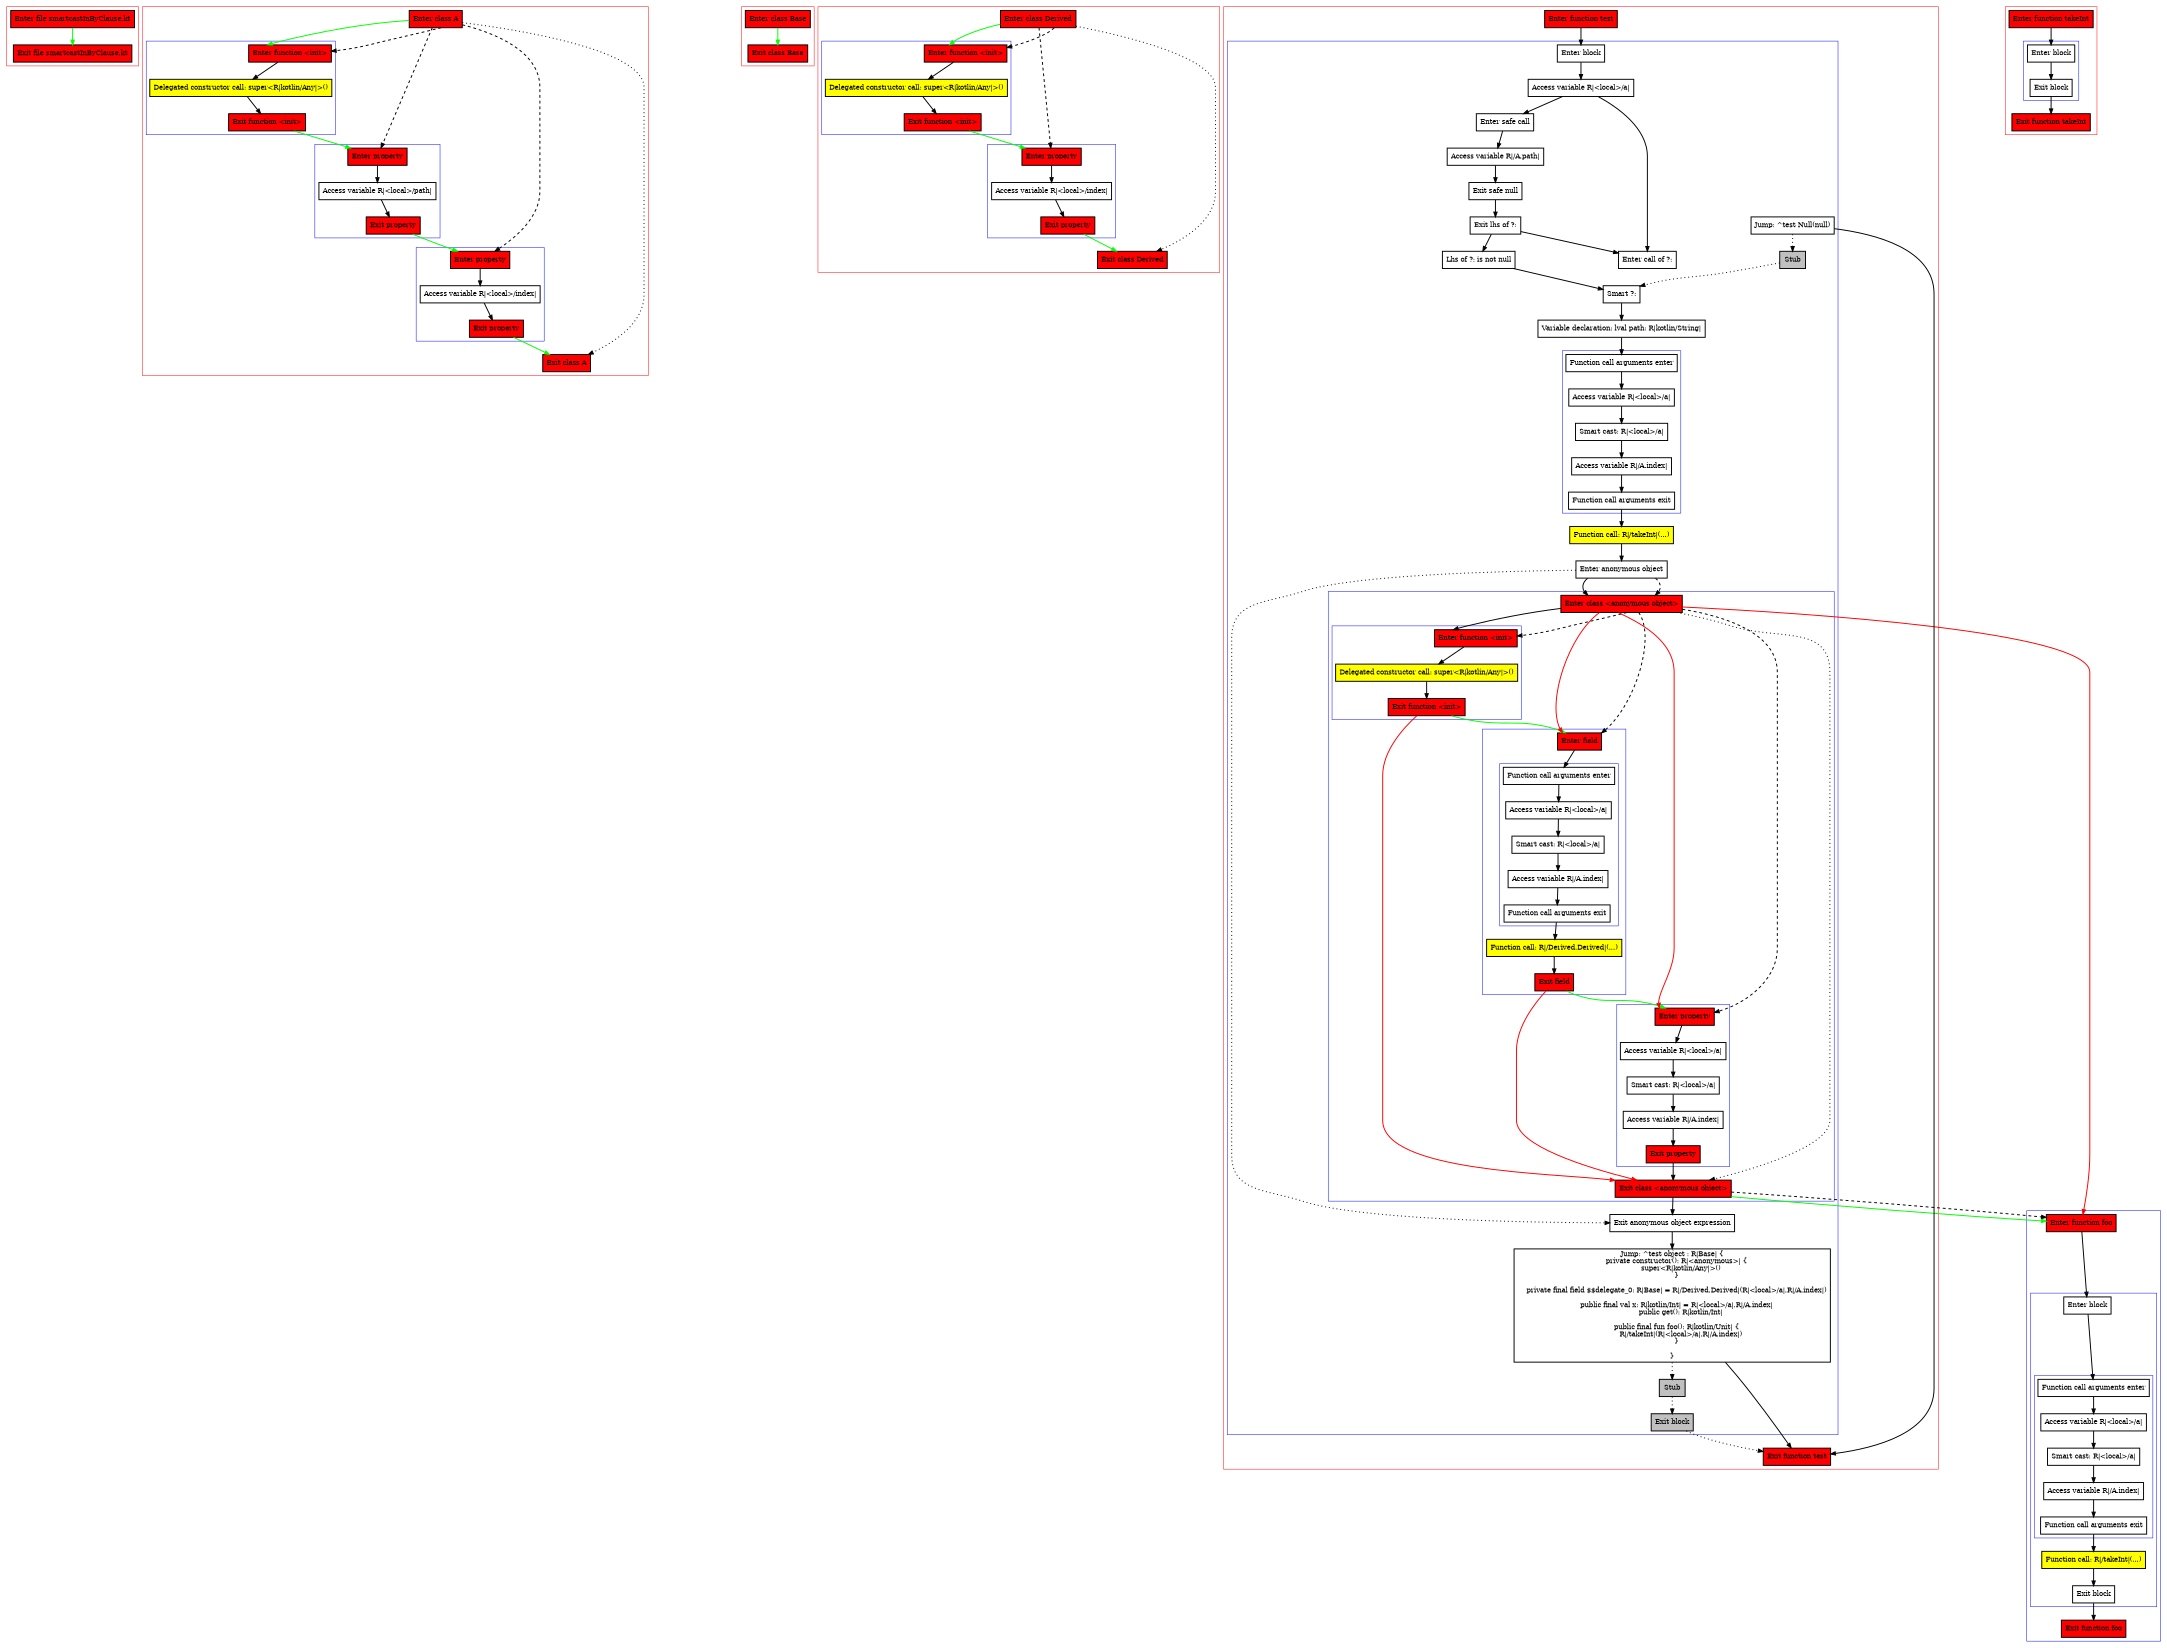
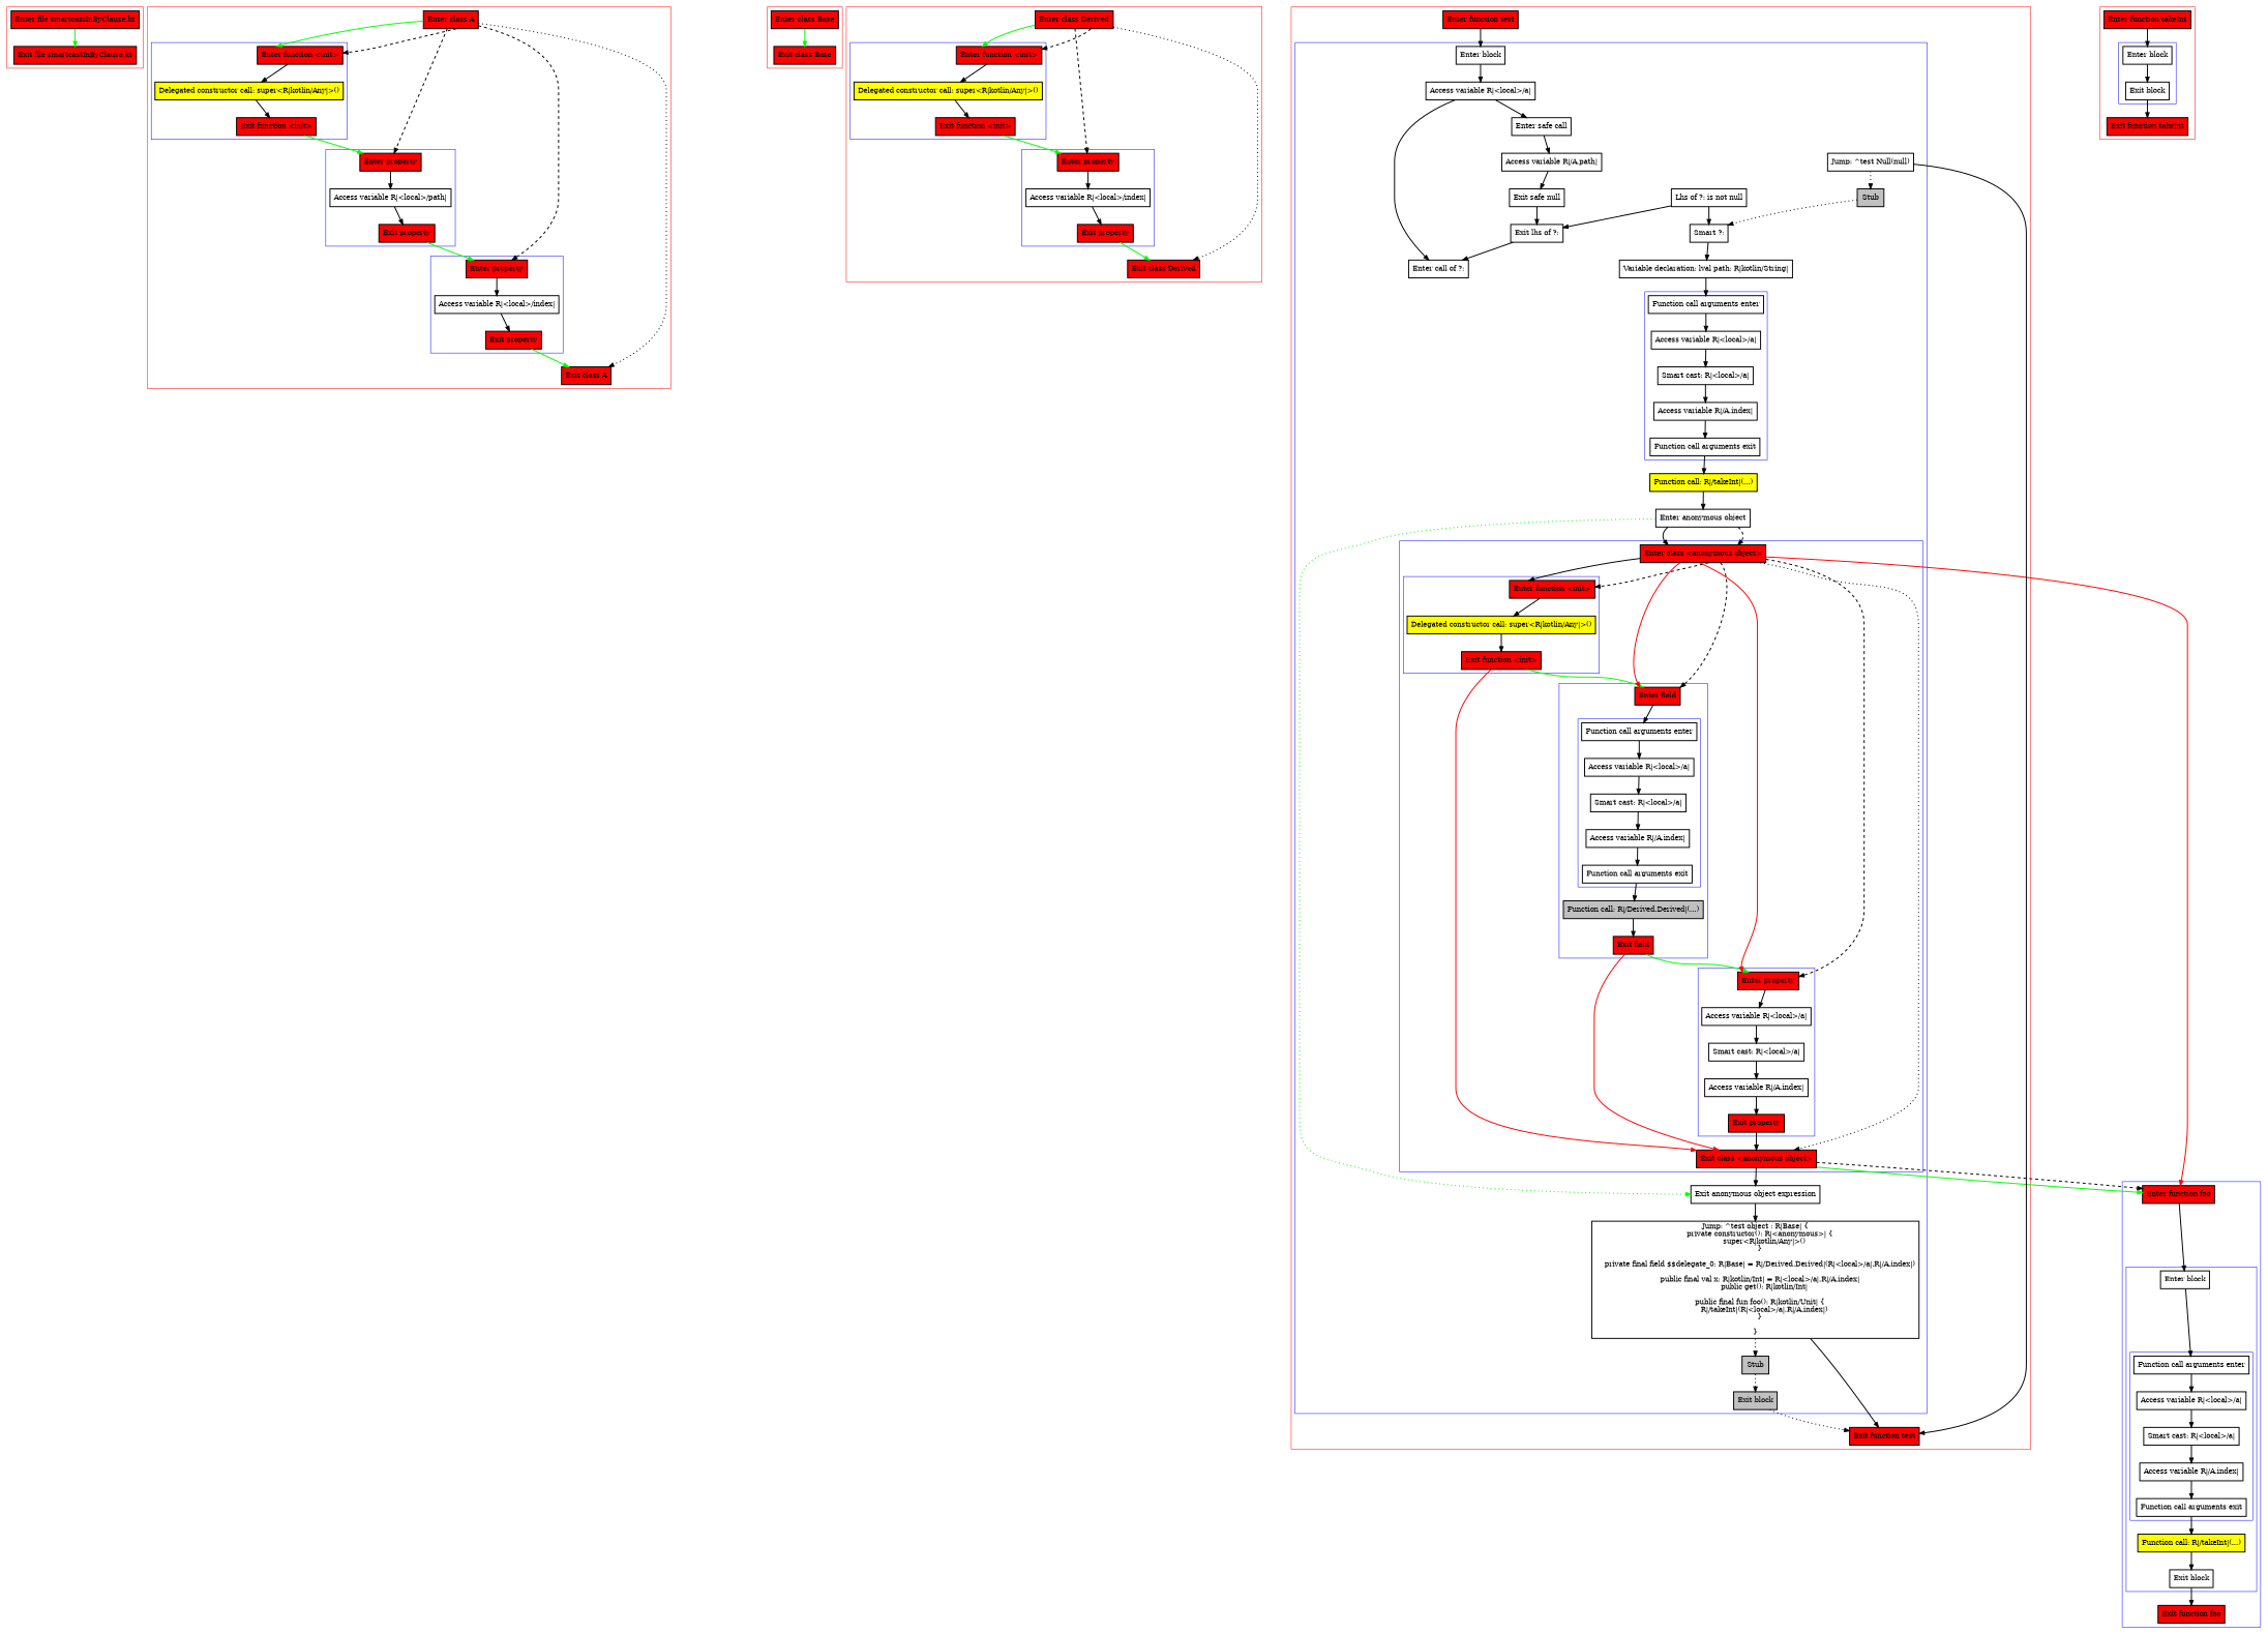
  digraph {
    nodesep=3
    node [penwidth=2 shape=box style=filled]
    edge [penwidth=2]
    n1 [fillcolor=red label="Enter file smartcastInByClause.kt"]
    n2 [fillcolor=red label="Exit file smartcastInByClause.kt"]
    n3 [fillcolor=red label="Enter function <init>"]
    n4 [fillcolor=yellow label="Delegated constructor call: super<R|kotlin/Any|>()"]
    n5 [fillcolor=red label="Exit function <init>"]
    n6 [fillcolor=red label="Enter property"]
    n7 [label="Access variable R|<local>/path|" style=""]
    n8 [fillcolor=red label="Exit property"]
    n9 [fillcolor=red label="Enter property"]
    n10 [label="Access variable R|<local>/index|" style=""]
    n11 [fillcolor=red label="Exit property"]
    n12 [fillcolor=red label="Enter class A"]
    n13 [fillcolor=red label="Exit class A"]
    n14 [fillcolor=red label="Enter class Base"]
    n15 [fillcolor=red label="Exit class Base"]
    n16 [fillcolor=red label="Enter function <init>"]
    n17 [fillcolor=yellow label="Delegated constructor call: super<R|kotlin/Any|>()"]
    n18 [fillcolor=red label="Exit function <init>"]
    n19 [fillcolor=red label="Enter property"]
    n20 [label="Access variable R|<local>/index|" style=""]
    n21 [fillcolor=red label="Exit property"]
    n22 [fillcolor=red label="Enter class Derived"]
    n23 [fillcolor=red label="Exit class Derived"]
    n24 [label="Function call arguments enter" style=""]
    n25 [label="Access variable R|<local>/a|" style=""]
    n26 [label="Smart cast: R|<local>/a|" style=""]
    n27 [label="Access variable R|/A.index|" style=""]
    n28 [label="Function call arguments exit" style=""]
    n29 [fillcolor=red label="Enter function <init>"]
    n30 [fillcolor=yellow label="Delegated constructor call: super<R|kotlin/Any|>()"]
    n31 [fillcolor=red label="Exit function <init>"]
    n32 [label="Function call arguments enter" style=""]
    n33 [label="Access variable R|<local>/a|" style=""]
    n34 [label="Smart cast: R|<local>/a|" style=""]
    n35 [label="Access variable R|/A.index|" style=""]
    n36 [label="Function call arguments exit" style=""]
    n37 [fillcolor=red label="Enter field"]
-   n38 [fillcolor=yellow label="Function call: R|/Derived.Derived|(...)"]
+   n38 [fillcolor=gray label="Function call: R|/Derived.Derived|(...)"]
    n39 [fillcolor=red label="Exit field"]
    n40 [fillcolor=red label="Enter property"]
    n41 [label="Access variable R|<local>/a|" style=""]
    n42 [label="Smart cast: R|<local>/a|" style=""]
    n43 [label="Access variable R|/A.index|" style=""]
    n44 [fillcolor=red label="Exit property"]
    n45 [fillcolor=red label="Enter class <anonymous object>"]
    n46 [fillcolor=red label="Exit class <anonymous object>"]
    n47 [label="Enter block" style=""]
    n48 [label="Access variable R|<local>/a|" style=""]
    n49 [label="Enter safe call" style=""]
    n50 [label="Access variable R|/A.path|" style=""]
    n51 [label="Exit safe null" style=""]
    n52 [label="Exit lhs of ?:" style=""]
    n53 [label="Enter call of ?:" style=""]
    n54 [label="Jump: ^test Null(null)" style=""]
    n55 [fillcolor=gray label=Stub]
    n56 [label="Lhs of ?: is not null" style=""]
    n57 [label="Smart ?:" style=""]
    n58 [label="Variable declaration: lval path: R|kotlin/String|" style=""]
    n59 [fillcolor=yellow label="Function call: R|/takeInt|(...)"]
    n60 [label="Enter anonymous object" style=""]
    n61 [label="Exit anonymous object expression" style=""]
    n62 [label="Jump: ^test object : R|Base| {\n    private constructor(): R|<anonymous>| {\n        super<R|kotlin/Any|>()\n    }\n\n    private final field $$delegate_0: R|Base| = R|/Derived.Derived|(R|<local>/a|.R|/A.index|)\n\n    public final val x: R|kotlin/Int| = R|<local>/a|.R|/A.index|\n        public get(): R|kotlin/Int|\n\n    public final fun foo(): R|kotlin/Unit| {\n        R|/takeInt|(R|<local>/a|.R|/A.index|)\n    }\n\n}\n" style=""]
    n63 [fillcolor=gray label=Stub]
    n64 [fillcolor=gray label="Exit block"]
    n65 [fillcolor=red label="Enter function test"]
    n66 [fillcolor=red label="Exit function test"]
    n67 [label="Function call arguments enter" style=""]
    n68 [label="Access variable R|<local>/a|" style=""]
    n69 [label="Smart cast: R|<local>/a|" style=""]
    n70 [label="Access variable R|/A.index|" style=""]
    n71 [label="Function call arguments exit" style=""]
    n72 [label="Enter block" style=""]
    n73 [fillcolor=yellow label="Function call: R|/takeInt|(...)"]
    n74 [label="Exit block" style=""]
    n75 [fillcolor=red label="Enter function foo"]
    n76 [fillcolor=red label="Exit function foo"]
    n77 [label="Enter block" style=""]
    n78 [label="Exit block" style=""]
    n79 [fillcolor=red label="Enter function takeInt"]
    n80 [fillcolor=red label="Exit function takeInt"]
    subgraph cluster_1 {
      color=red
      n1
      n2
    }
    subgraph cluster_2 {
      color=red
      n12
      n13
      subgraph cluster_3 {
        color=blue
        n3
        n4
        n5
      }
      subgraph cluster_4 {
        color=blue
        n6
        n7
        n8
      }
      subgraph cluster_5 {
        color=blue
        n9
        n10
        n11
      }
    }
    subgraph cluster_6 {
      color=red
      n14
      n15
    }
    subgraph cluster_7 {
      color=red
      n22
      n23
      subgraph cluster_8 {
        color=blue
        n16
        n17
        n18
      }
      subgraph cluster_9 {
        color=blue
        n19
        n20
        n21
      }
    }
    subgraph cluster_10 {
      color=red
      n65
      n66
      subgraph cluster_11 {
        color=blue
        n47
        n48
        n49
        n50
        n51
        n52
        n53
        n54
        n55
        n56
        n57
        n58
        n59
        n60
        n61
        n62
        n63
        n64
        subgraph cluster_12 {
          color=blue
          n24
          n25
          n26
          n27
          n28
        }
        subgraph cluster_13 {
          color=blue
          n45
          n46
          subgraph cluster_14 {
            color=blue
            n29
            n30
            n31
          }
          subgraph cluster_15 {
            color=blue
            n37
            n38
            n39
            subgraph cluster_16 {
              color=blue
              n32
              n33
              n34
              n35
              n36
            }
          }
          subgraph cluster_17 {
            color=blue
            n40
            n41
            n42
            n43
            n44
          }
        }
      }
    }
    subgraph cluster_18 {
      color=blue
      n75
      n76
      subgraph cluster_19 {
        color=blue
        n72
        n73
        n74
        subgraph cluster_20 {
          color=blue
          n67
          n68
          n69
          n70
          n71
        }
      }
    }
    subgraph cluster_21 {
      color=red
      n79
      n80
      subgraph cluster_22 {
        color=blue
        n77
        n78
      }
    }
    n1 -> n2 [color=green]
    n3 -> n4
    n4 -> n5
    n5 -> n6 [color=green]
    n6 -> n7
    n7 -> n8
    n8 -> n9 [color=green]
    n9 -> n10
    n10 -> n11
    n11 -> n13 [color=green]
    n12 -> n3 [color=green]
    n12 -> n3 [style=dashed]
    n12 -> n6 [style=dashed]
    n12 -> n9 [style=dashed]
    n12 -> n13 [style=dotted]
    n14 -> n15 [color=green]
    n16 -> n17
    n17 -> n18
    n18 -> n19 [color=green]
    n19 -> n20
    n20 -> n21
    n21 -> n23 [color=green]
    n22 -> n16 [color=green]
    n22 -> n16 [style=dashed]
    n22 -> n19 [style=dashed]
    n22 -> n23 [style=dotted]
    n24 -> n25
    n25 -> n26
    n26 -> n27
    n27 -> n28
    n28 -> n59
    n29 -> n30
    n30 -> n31
    n31 -> n37 [color=green]
    n31 -> n46 [color=red]
    n32 -> n33
    n33 -> n34
    n34 -> n35
    n35 -> n36
    n36 -> n38
    n37 -> n32
    n38 -> n39
    n39 -> n40 [color=green]
    n39 -> n46 [color=red]
    n40 -> n41
    n41 -> n42
    n42 -> n43
    n43 -> n44
    n44 -> n46
    n45 -> n29
    n45 -> n29 [style=dashed]
    n45 -> n37 [color=red]
    n45 -> n37 [style=dashed]
    n45 -> n40 [color=red]
    n45 -> n40 [style=dashed]
    n45 -> n46 [style=dotted]
    n45 -> n75 [color=red]
    n46 -> n61
    n46 -> n75 [color=green]
    n46 -> n75 [style=dashed]
    n47 -> n48
    n48 -> n49
    n48 -> n53
    n49 -> n50
    n50 -> n51
    n51 -> n52
    n52 -> n53
-   n52 -> n56
+   n56 -> n52
    n54 -> n55 [style=dotted]
    n54 -> n66
    n55 -> n57 [style=dotted]
    n56 -> n57
    n57 -> n58
    n58 -> n24
    n59 -> n60
    n60 -> n45
    n60 -> n45 [style=dashed]
-   n60 -> n61 [style=dotted]
+   n60 -> n61 [style=dotted color=green]
    n61 -> n62
    n62 -> n63 [style=dotted]
    n62 -> n66
    n63 -> n64 [style=dotted]
    n64 -> n66 [style=dotted]
    n65 -> n47
    n67 -> n68
    n68 -> n69
    n69 -> n70
    n70 -> n71
    n71 -> n73
    n72 -> n67
    n73 -> n74
    n74 -> n76
    n75 -> n72
    n77 -> n78
    n78 -> n80
    n79 -> n77
  }
